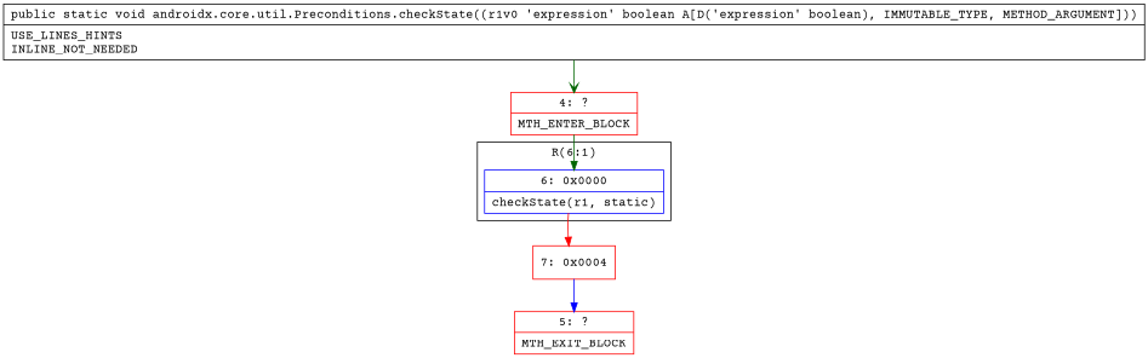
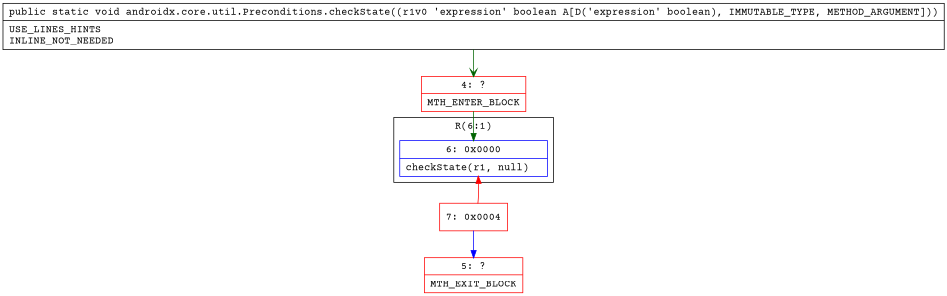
  digraph {
    fontname="Courier Prime"
    node [color=red fontname="Courier Prime" shape=record]
    edge [arrowhead=normal color=darkgreen fontname="Courier Prime"]
-   n1 [color=blue label="{6\:\ 0x0000|checkState(r1, static)\l}"]
+   n1 [color=blue label="{6\:\ 0x0000|checkState(r1, null)\l}"]
    n2 [label="{7\:\ 0x0004}"]
    n3 [label="{5\:\ ?|MTH_EXIT_BLOCK\l}"]
    n4 [label="{4\:\ ?|MTH_ENTER_BLOCK\l}"]
    n5 [label="{public static void androidx.core.util.Preconditions.checkState((r1v0 'expression' boolean A[D('expression' boolean), IMMUTABLE_TYPE, METHOD_ARGUMENT]))  | USE_LINES_HINTS\lINLINE_NOT_NEEDED\l}" color=""]
    subgraph cluster_1 {
      label="R(6:1)"
      n1
    }
-   n1 -> n2 [color=red]
+   n2 -> n1 [color=red]
    n2 -> n3 [color=blue]
    n4 -> n1
    n5 -> n4 [arrowhead=vee]
  }
